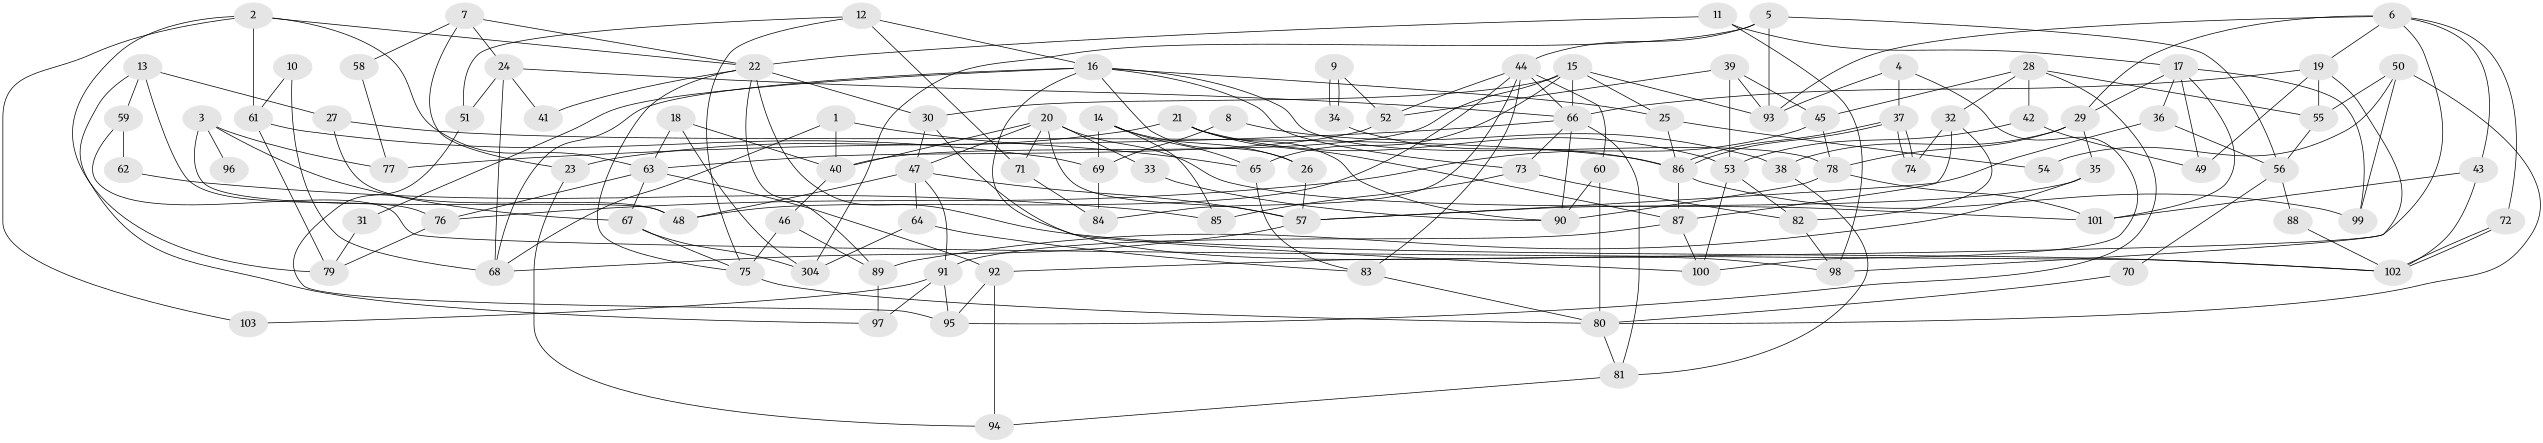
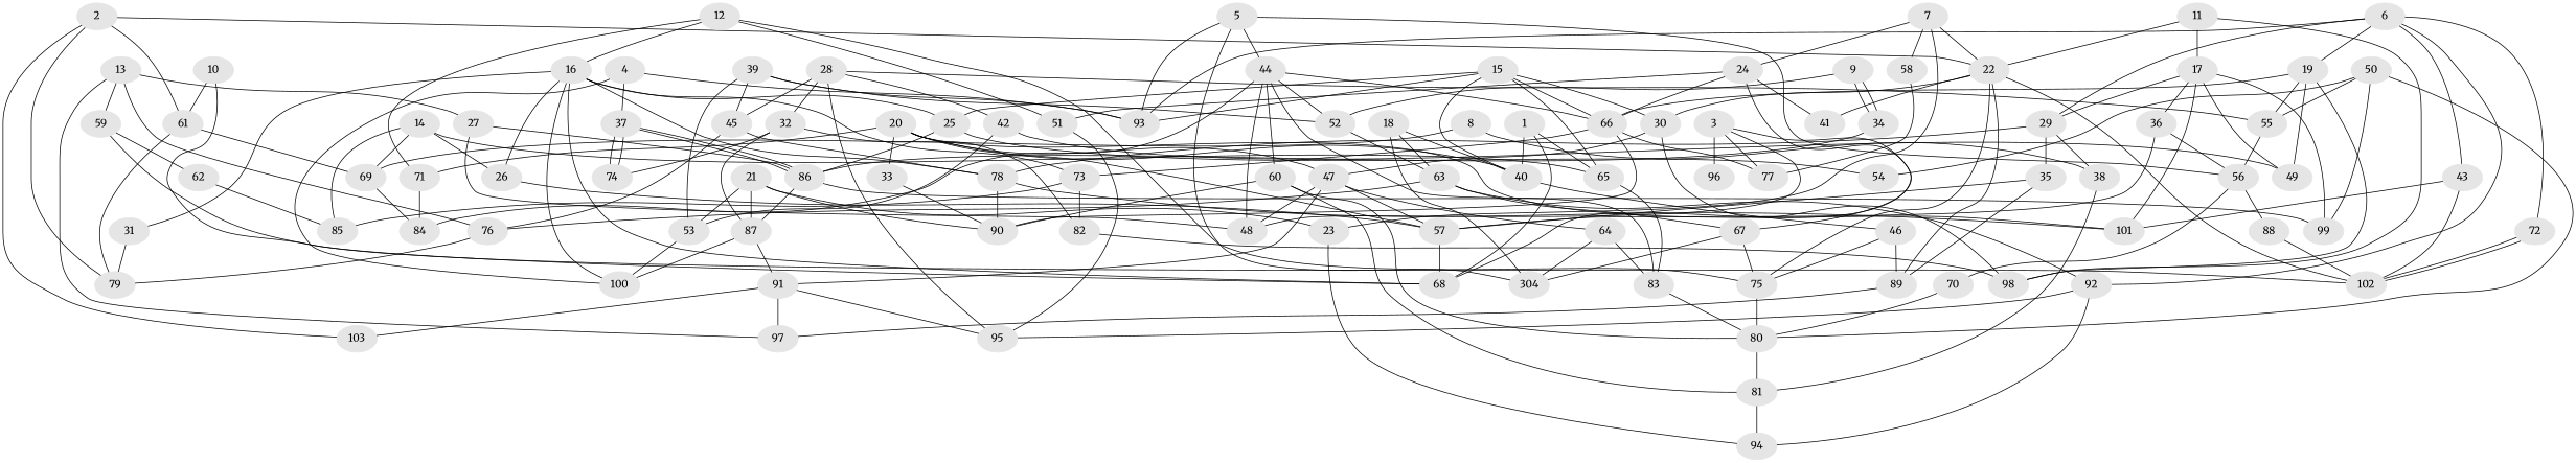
  graph {
    fontname=Merriweather
    node [color=gray90 fontname=Merriweather style=filled]
    edge [fontname=Merriweather]
    1
    40
    65
    68
    46
    83
    2
    22
    61
    63
    79
    103
    75
    30
    41
    89
    102
    69
    67
    92
    76
    3
    48
    77
    96
    n26 [label=304]
    4
    37
    93
    100
    86
    74
    5
    44
    56
    52
    66
    60
    84
    70
    88
    6
    19
    29
    43
    72
    98
    49
    55
    38
    78
    35
    101
    94
    95
    7
    23
    24
    58
    51
    8
    81
    9
    34
    10
    11
    17
    36
    99
    12
    16
    71
    26
    25
    31
    73
    80
    13
    27
    59
    97
    62
    14
    85
    57
    15
    54
    47
    90
    82
    18
    20
    33
    64
    91
    21
    53
    87
    28
    32
    42
    45
    39
    50
    1 -- 40
    1 -- 65
    1 -- 68
    40 -- 46
    65 -- 83
    46 -- 75
    46 -- 89
    83 -- 80
    2 -- 22
    2 -- 61
-   2 -- 63
    2 -- 79
    2 -- 103
    22 -- 75
    22 -- 30
    22 -- 41
    22 -- 89
    22 -- 102
    61 -- 79
    61 -- 69
    63 -- 67
    63 -- 92
    63 -- 76
    75 -- 80
    30 -- 98
    30 -- 47
    89 -- 97
    69 -- 84
    67 -- 75
    67 -- n26
    92 -- 94
    92 -- 95
    76 -- 79
    3 -- 67
    3 -- 48
    3 -- 77
    3 -- 96
    4 -- 37
    4 -- 93
    4 -- 100
    37 -- 86
    37 -- 86
    37 -- 74
    37 -- 74
    86 -- 99
    86 -- 87
    5 -- n26
    5 -- 93
    5 -- 44
    5 -- 56
    44 -- 83
    44 -- 48
    44 -- 52
    44 -- 66
    44 -- 60
    44 -- 84
    56 -- 70
    56 -- 88
    52 -- 63
    66 -- 77
-   66 -- 81
+   60 -- 81
    66 -- 73
    66 -- 90
    60 -- 80
    60 -- 90
    70 -- 80
    88 -- 102
    6 -- 92
    6 -- 93
    6 -- 19
    6 -- 29
    6 -- 43
    6 -- 72
    19 -- 66
    19 -- 98
    19 -- 49
    19 -- 55
    29 -- 38
    29 -- 78
    29 -- 35
    43 -- 102
    43 -- 101
    72 -- 102
    72 -- 102
    55 -- 56
    38 -- 81
    78 -- 101
    78 -- 90
    35 -- 89
    35 -- 57
    7 -- 22
    7 -- 23
    7 -- 24
    7 -- 58
    23 -- 94
    24 -- 68
    24 -- 41
    24 -- 66
    24 -- 51
    58 -- 77
    51 -- 95
    8 -- 69
    8 -- 38
    81 -- 94
    9 -- 52
    9 -- 34
    9 -- 34
    34 -- 86
    10 -- 68
    10 -- 61
    11 -- 22
    11 -- 98
    11 -- 17
    17 -- 29
    17 -- 49
    17 -- 101
    17 -- 36
    17 -- 99
    36 -- 56
    36 -- 57
    12 -- 75
    12 -- 51
    12 -- 16
    12 -- 71
    16 -- 68
    16 -- 100
    16 -- 78
    16 -- 26
    16 -- 25
    16 -- 31
    16 -- 73
    71 -- 84
    26 -- 57
    25 -- 86
    25 -- 54
    31 -- 79
    73 -- 85
    73 -- 82
    80 -- 81
    13 -- 76
    13 -- 27
    13 -- 59
    13 -- 97
    27 -- 48
    27 -- 86
    59 -- 102
    59 -- 62
    62 -- 85
    14 -- 65
    14 -- 69
    14 -- 26
    14 -- 85
    57 -- 68
    15 -- 40
    15 -- 65
    15 -- 30
    15 -- 93
    15 -- 66
    15 -- 25
    47 -- 48
    47 -- 57
    47 -- 64
    47 -- 91
    82 -- 98
    18 -- 40
    18 -- 63
    18 -- n26
    20 -- 40
    20 -- 101
    20 -- 71
    20 -- 57
    20 -- 47
    20 -- 33
    33 -- 90
    64 -- 83
    64 -- n26
    91 -- 103
    91 -- 95
    91 -- 97
    21 -- 23
    21 -- 90
    21 -- 53
    21 -- 87
    53 -- 100
-   53 -- 82
    87 -- 100
    87 -- 91
    28 -- 55
    28 -- 95
    28 -- 32
    28 -- 42
    28 -- 45
    32 -- 74
    32 -- 82
    32 -- 87
    42 -- 49
    42 -- 53
    45 -- 76
    45 -- 78
    39 -- 93
    39 -- 52
    39 -- 53
    39 -- 45
    50 -- 55
    50 -- 99
    50 -- 80
    50 -- 54
  }
